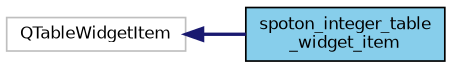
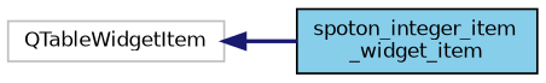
  digraph {
    rankdir=LR
    node [fontname=Helvetica fontsize=10 shape=record style=filled]
    n1 [color=grey75 fillcolor=white height=0.2 label=QTableWidgetItem width=0.4]
-   n2 [color=black fillcolor=skyblue height=0.2 label="spoton_integer_table\l_widget_item" width=0.4]
+   n2 [color=black fillcolor=skyblue height=0.2 label="spoton_integer_item\l_widget_item" width=0.4]
    n1 -> n2 [color=midnightblue dir=back fontname=Helvetica fontsize=10 labelfontname=Helvetica labelfontsize=10 style=bold]
  }
